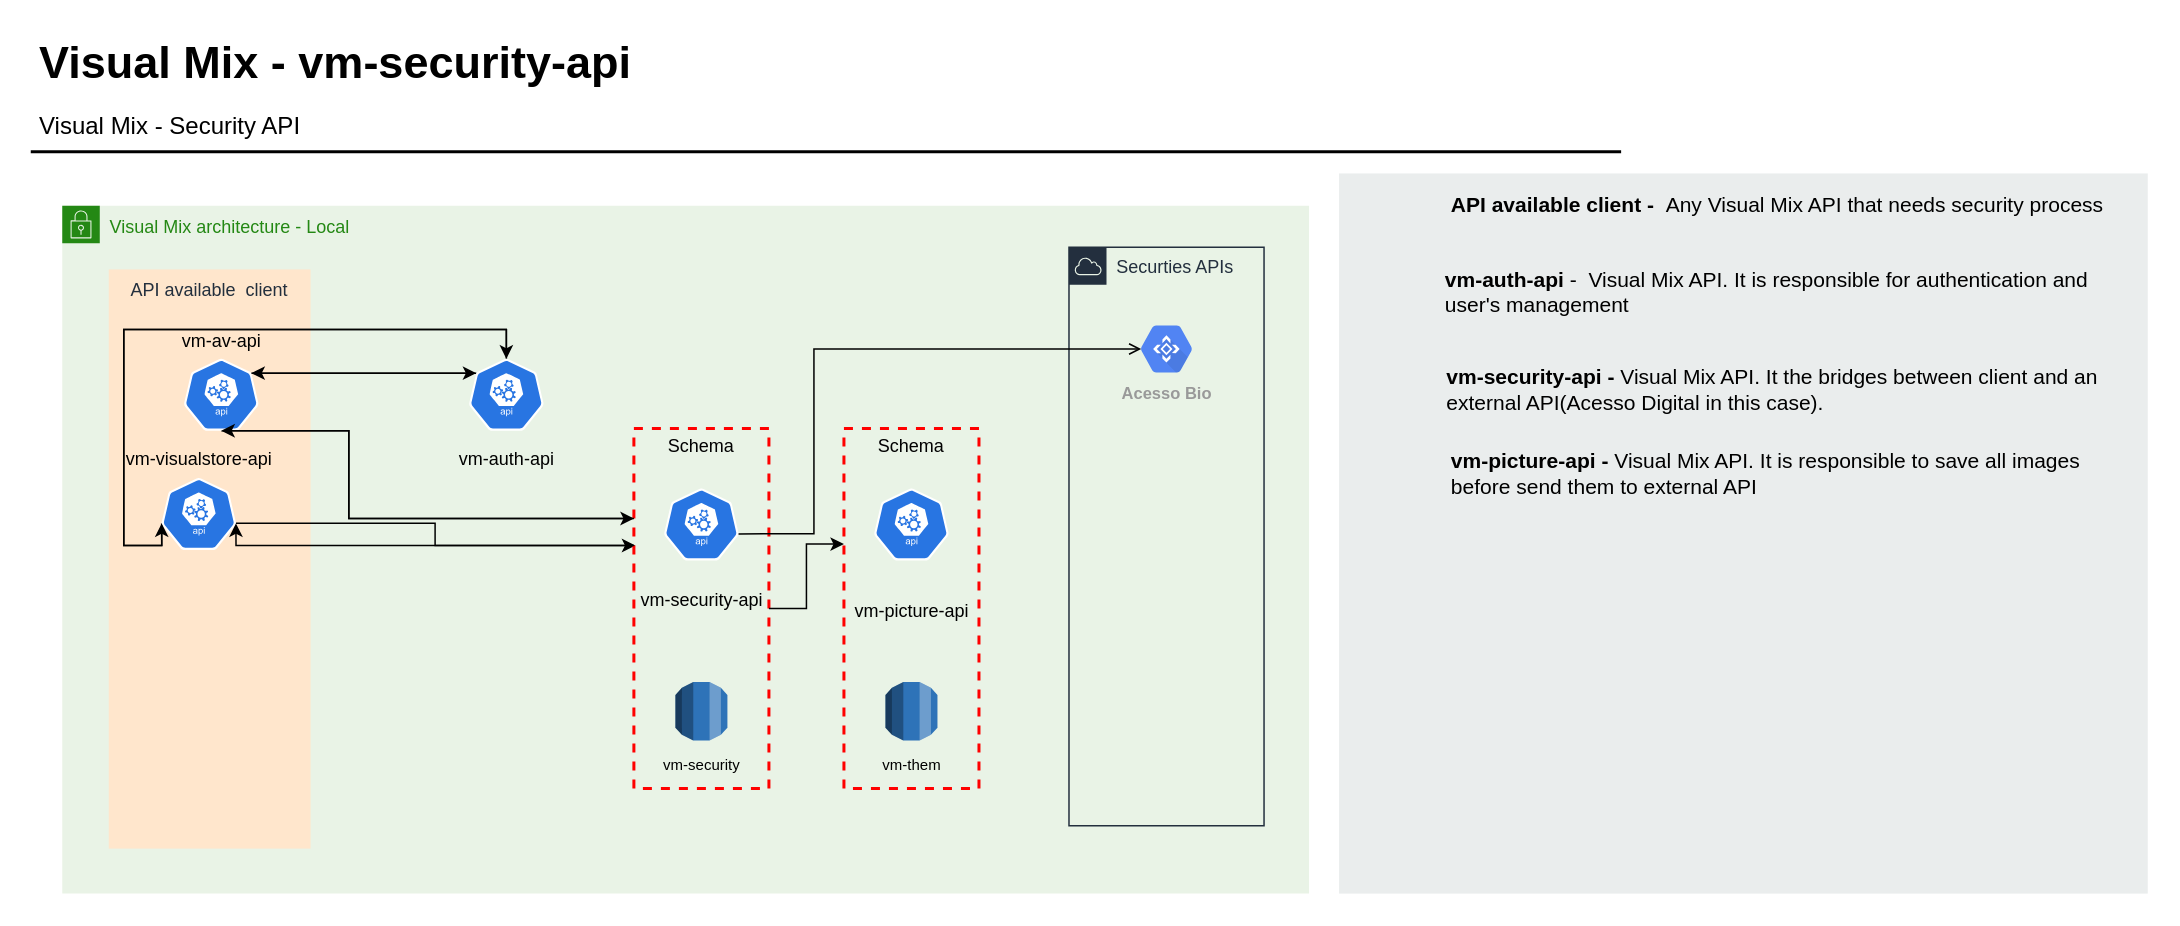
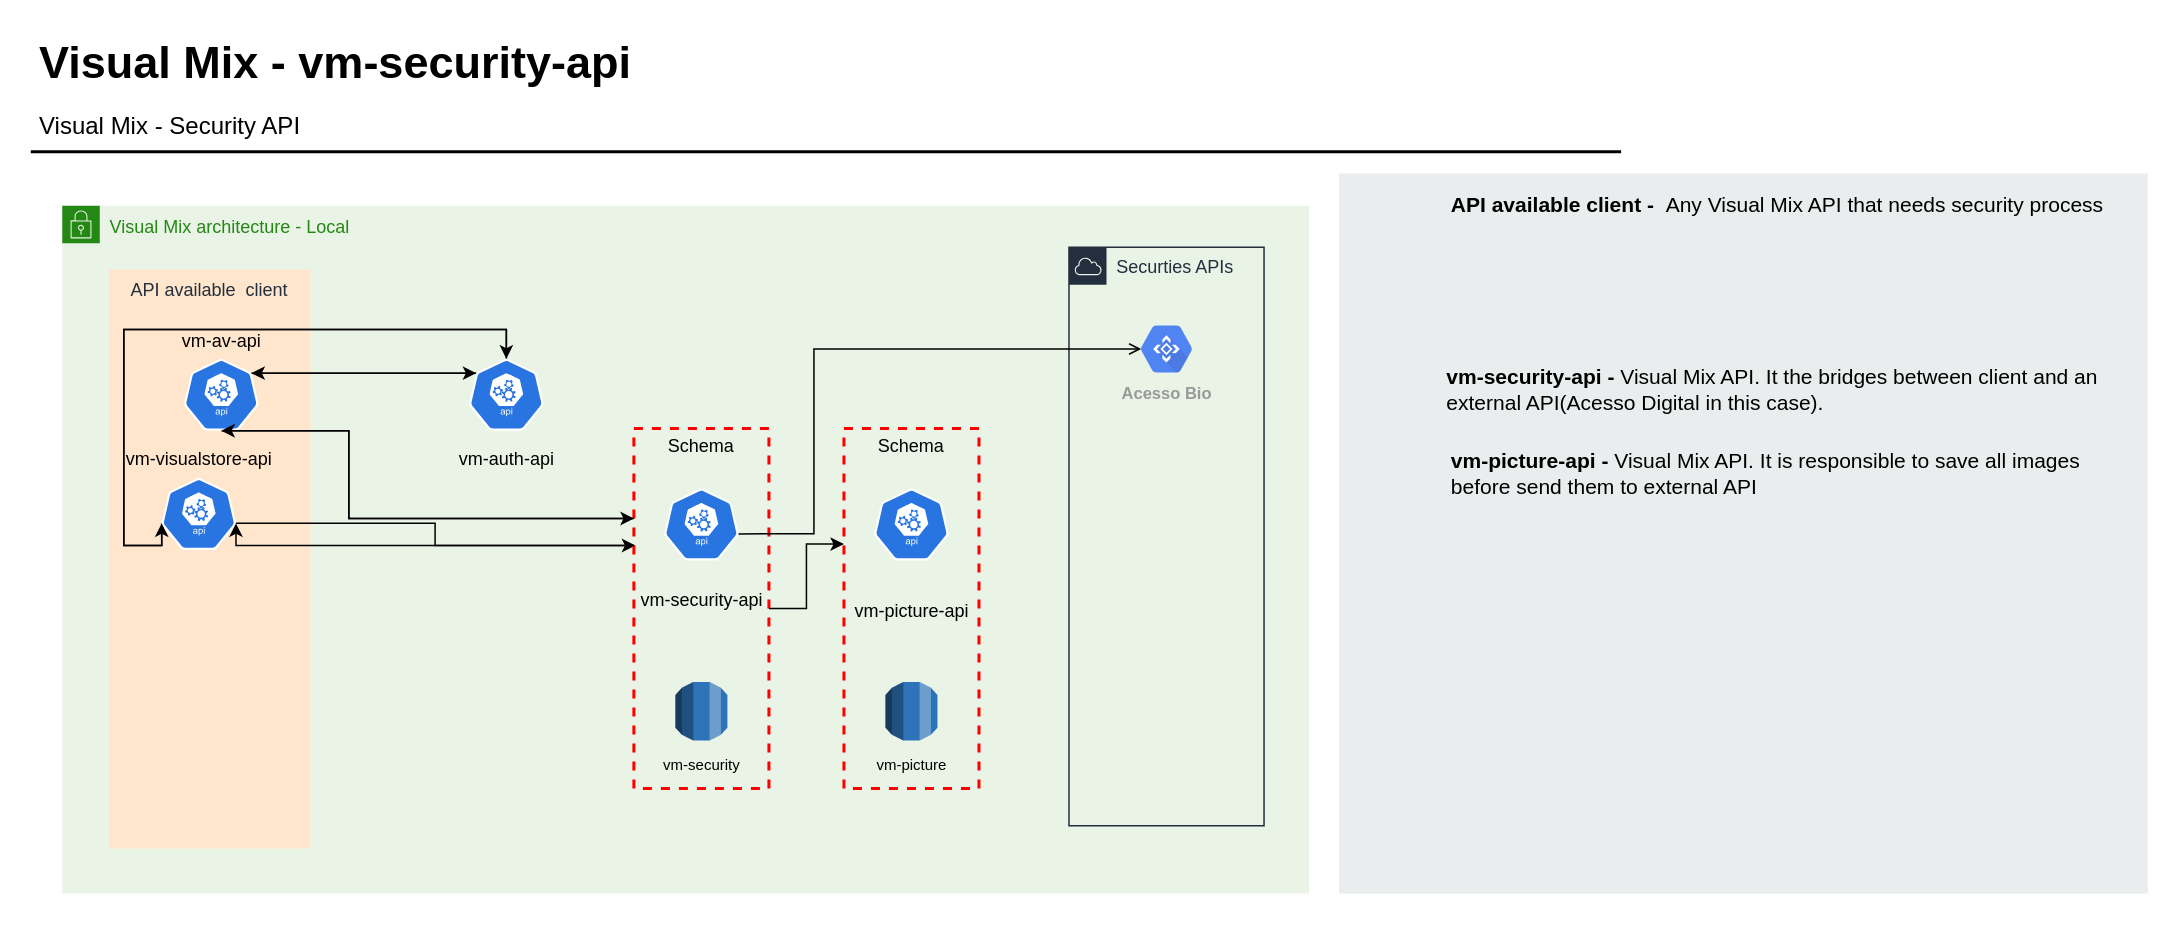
  <mxCell id="0" />
  <mxCell id="1" parent="0" />
  <mxCell id="2" value="Visual Mix architecture - Local" style="points=[[0,0],[0.25,0],[0.5,0],[0.75,0],[1,0],[1,0.25],[1,0.5],[1,0.75],[1,1],[0.75,1],[0.5,1],[0.25,1],[0,1],[0,0.75],[0,0.5],[0,0.25]];outlineConnect=0;gradientColor=none;html=1;whiteSpace=wrap;fontSize=12;fontStyle=0;shape=mxgraph.aws4.group;grIcon=mxgraph.aws4.group_security_group;grStroke=0;strokeColor=#248814;fillColor=#E9F3E6;verticalAlign=top;align=left;spacingLeft=30;fontColor=#248814;dashed=0;" parent="1" vertex="1"><mxGeometry x="41" y="136.5" width="831" height="458.5" as="geometry" /></mxCell>
  <mxCell id="3" value="" style="group" parent="1" vertex="1" connectable="0"><mxGeometry x="20" y="20.5" width="1060" height="85" as="geometry" /></mxCell>
  <mxCell id="4" value="Visual Mix - vm-security-api" style="text;html=1;resizable=0;points=[];autosize=1;align=left;verticalAlign=top;spacingTop=-4;fontSize=30;fontStyle=1" parent="3" vertex="1"><mxGeometry x="4" width="410" height="40" as="geometry" /></mxCell>
  <mxCell id="5" value="Visual Mix - Security API" style="text;html=1;resizable=0;points=[];autosize=1;align=left;verticalAlign=top;spacingTop=-4;fontSize=16" parent="3" vertex="1"><mxGeometry x="4" y="50" width="190" height="20" as="geometry" /></mxCell>
  <mxCell id="6" value="" style="line;strokeWidth=2;html=1;fontSize=14;" parent="3" vertex="1"><mxGeometry y="75" width="1060" height="10" as="geometry" /></mxCell>
  <mxCell id="7" value="API available  client" style="fillColor=#ffe6cc;strokeColor=none;dashed=0;verticalAlign=top;fontStyle=0;fontColor=#232F3D;" parent="1" vertex="1"><mxGeometry x="72" y="179" width="134.5" height="386" as="geometry" /></mxCell>
  <mxCell id="8" style="edgeStyle=orthogonalEdgeStyle;rounded=0;orthogonalLoop=1;jettySize=auto;html=1;exitX=0.9;exitY=0.2;exitDx=0;exitDy=0;exitPerimeter=0;entryX=0.1;entryY=0.2;entryDx=0;entryDy=0;entryPerimeter=0;" parent="1" source="10" target="16" edge="1"><mxGeometry relative="1" as="geometry" /></mxCell>
  <mxCell id="9" style="edgeStyle=orthogonalEdgeStyle;rounded=0;orthogonalLoop=1;jettySize=auto;html=1;exitX=0.5;exitY=1;exitDx=0;exitDy=0;exitPerimeter=0;entryX=0;entryY=0.25;entryDx=0;entryDy=0;" parent="1" source="10" target="20" edge="1"><mxGeometry relative="1" as="geometry"><Array as="points"><mxPoint x="232" y="287" /><mxPoint x="232" y="345" /></Array></mxGeometry></mxCell>
  <mxCell id="10" value="vm-av-api&lt;br&gt;&lt;br&gt;&lt;br&gt;&lt;br&gt;&lt;br&gt;&lt;br&gt;" style="html=1;dashed=0;whitespace=wrap;fillColor=#2875E2;strokeColor=#ffffff;points=[[0.005,0.63,0],[0.1,0.2,0],[0.9,0.2,0],[0.5,0,0],[0.995,0.63,0],[0.72,0.99,0],[0.5,1,0],[0.28,0.99,0]];shape=mxgraph.kubernetes.icon;prIcon=api" parent="1" vertex="1"><mxGeometry x="122" y="238.5" width="50" height="48" as="geometry" /></mxCell>
  <mxCell id="11" style="edgeStyle=orthogonalEdgeStyle;rounded=0;orthogonalLoop=1;jettySize=auto;html=1;exitX=0.005;exitY=0.63;exitDx=0;exitDy=0;exitPerimeter=0;entryX=0.5;entryY=0;entryDx=0;entryDy=0;entryPerimeter=0;" parent="1" source="13" target="16" edge="1"><mxGeometry relative="1" as="geometry"><Array as="points"><mxPoint x="82" y="363" /><mxPoint x="82" y="219" /><mxPoint x="337" y="219" /></Array></mxGeometry></mxCell>
  <mxCell id="12" style="edgeStyle=orthogonalEdgeStyle;rounded=0;orthogonalLoop=1;jettySize=auto;html=1;exitX=0.995;exitY=0.63;exitDx=0;exitDy=0;exitPerimeter=0;entryX=0.011;entryY=0.325;entryDx=0;entryDy=0;entryPerimeter=0;" parent="1" source="13" target="20" edge="1"><mxGeometry relative="1" as="geometry" /></mxCell>
  <mxCell id="13" value="vm-visualstore-api&lt;br&gt;&lt;br&gt;&lt;br&gt;&lt;br&gt;&lt;br&gt;&lt;br&gt;" style="html=1;dashed=0;whitespace=wrap;fillColor=#2875E2;strokeColor=#ffffff;points=[[0.005,0.63,0],[0.1,0.2,0],[0.9,0.2,0],[0.5,0,0],[0.995,0.63,0],[0.72,0.99,0],[0.5,1,0],[0.28,0.99,0]];shape=mxgraph.kubernetes.icon;prIcon=api" parent="1" vertex="1"><mxGeometry x="107" y="318" width="50" height="48" as="geometry" /></mxCell>
  <mxCell id="14" style="edgeStyle=orthogonalEdgeStyle;rounded=0;orthogonalLoop=1;jettySize=auto;html=1;exitX=0.5;exitY=0;exitDx=0;exitDy=0;exitPerimeter=0;entryX=0.005;entryY=0.63;entryDx=0;entryDy=0;entryPerimeter=0;" parent="1" source="16" target="13" edge="1"><mxGeometry relative="1" as="geometry"><Array as="points"><mxPoint x="337" y="219" /><mxPoint x="82" y="219" /><mxPoint x="82" y="363" /></Array></mxGeometry></mxCell>
  <mxCell id="15" style="edgeStyle=orthogonalEdgeStyle;rounded=0;orthogonalLoop=1;jettySize=auto;html=1;exitX=0.1;exitY=0.2;exitDx=0;exitDy=0;exitPerimeter=0;entryX=0.9;entryY=0.2;entryDx=0;entryDy=0;entryPerimeter=0;" parent="1" source="16" target="10" edge="1"><mxGeometry relative="1" as="geometry" /></mxCell>
  <mxCell id="16" value="&lt;br&gt;&lt;br&gt;&lt;br&gt;&lt;br&gt;&lt;br&gt;&lt;br&gt;&lt;br&gt;&lt;br&gt;&lt;br&gt;&lt;br&gt;vm-auth-api&lt;br&gt;&lt;br&gt;&lt;br&gt;&lt;br&gt;&lt;br&gt;" style="html=1;dashed=0;whitespace=wrap;fillColor=#2875E2;strokeColor=#ffffff;points=[[0.005,0.63,0],[0.1,0.2,0],[0.9,0.2,0],[0.5,0,0],[0.995,0.63,0],[0.72,0.99,0],[0.5,1,0],[0.28,0.99,0]];shape=mxgraph.kubernetes.icon;prIcon=api" parent="1" vertex="1"><mxGeometry x="312" y="238.5" width="50" height="48" as="geometry" /></mxCell>
  <mxCell id="17" value="" style="group" parent="1" vertex="1" connectable="0"><mxGeometry x="422" y="285" width="90" height="240" as="geometry" /></mxCell>
  <mxCell id="18" value="" style="group" parent="17" vertex="1" connectable="0"><mxGeometry width="90" height="240" as="geometry" /></mxCell>
  <mxCell id="19" value="" style="group" parent="18" vertex="1" connectable="0"><mxGeometry width="90" height="240" as="geometry" /></mxCell>
  <mxCell id="20" value="Schema" style="fontStyle=0;verticalAlign=top;align=center;spacingTop=-2;fillColor=none;rounded=0;whiteSpace=wrap;html=1;strokeColor=#FF0000;strokeWidth=2;dashed=1;container=1;collapsible=0;expand=0;recursiveResize=0;" parent="19" vertex="1"><mxGeometry width="90" height="240" as="geometry" /></mxCell>
  <mxCell id="21" value="&lt;br&gt;&lt;br&gt;&lt;br&gt;&lt;br&gt;&lt;br&gt;&lt;br&gt;&lt;br&gt;&lt;br&gt;&lt;br&gt;&lt;br&gt;&lt;br&gt;&lt;br&gt;vm-security-api&lt;br&gt;&lt;br&gt;&lt;br&gt;&lt;br&gt;&lt;br&gt;&lt;br&gt;" style="html=1;dashed=0;whitespace=wrap;fillColor=#2875E2;strokeColor=#ffffff;points=[[0.005,0.63,0],[0.1,0.2,0],[0.9,0.2,0],[0.5,0,0],[0.995,0.63,0],[0.72,0.99,0],[0.5,1,0],[0.28,0.99,0]];shape=mxgraph.kubernetes.icon;prIcon=api" parent="20" vertex="1"><mxGeometry x="20" y="40" width="50" height="48" as="geometry" /></mxCell>
  <mxCell id="22" value="&lt;span style=&quot;font-size: 10px&quot;&gt;vm-security&lt;/span&gt;" style="outlineConnect=0;dashed=0;verticalLabelPosition=bottom;verticalAlign=top;align=center;html=1;shape=mxgraph.aws3.rds;fillColor=#2E73B8;gradientColor=none;fontSize=14;" parent="20" vertex="1"><mxGeometry x="27.67" y="169" width="34.66" height="39" as="geometry" /></mxCell>
  <mxCell id="23" value="Securties APIs" style="points=[[0,0],[0.25,0],[0.5,0],[0.75,0],[1,0],[1,0.25],[1,0.5],[1,0.75],[1,1],[0.75,1],[0.5,1],[0.25,1],[0,1],[0,0.75],[0,0.5],[0,0.25]];outlineConnect=0;gradientColor=none;html=1;whiteSpace=wrap;fontSize=12;fontStyle=0;shape=mxgraph.aws4.group;grIcon=mxgraph.aws4.group_aws_cloud;strokeColor=#232F3E;fillColor=none;verticalAlign=top;align=left;spacingLeft=30;fontColor=#232F3E;dashed=0;" parent="1" vertex="1"><mxGeometry x="712" y="164.25" width="130" height="385.5" as="geometry" /></mxCell>
  <mxCell id="24" value="Acesso Bio" style="html=1;fillColor=#5184F3;strokeColor=none;verticalAlign=top;labelPosition=center;verticalLabelPosition=bottom;align=center;spacingTop=-6;fontSize=11;fontStyle=1;fontColor=#999999;shape=mxgraph.gcp2.hexIcon;prIcon=cloud_apis" parent="1" vertex="1"><mxGeometry x="751.05" y="209" width="51.9" height="46" as="geometry" /></mxCell>
  <mxCell id="25" style="edgeStyle=orthogonalEdgeStyle;rounded=0;orthogonalLoop=1;jettySize=auto;html=1;exitX=0.995;exitY=0.63;exitDx=0;exitDy=0;exitPerimeter=0;entryX=0.175;entryY=0.5;entryDx=0;entryDy=0;entryPerimeter=0;endArrow=open;" parent="1" source="21" target="24" edge="1"><mxGeometry relative="1" as="geometry"><Array as="points"><mxPoint x="542" y="355" /><mxPoint x="542" y="232" /></Array></mxGeometry></mxCell>
  <mxCell id="26" style="edgeStyle=orthogonalEdgeStyle;rounded=0;orthogonalLoop=1;jettySize=auto;html=1;exitX=0;exitY=0.25;exitDx=0;exitDy=0;entryX=0.5;entryY=1;entryDx=0;entryDy=0;entryPerimeter=0;" parent="1" source="20" target="10" edge="1"><mxGeometry relative="1" as="geometry"><Array as="points"><mxPoint x="232" y="345" /><mxPoint x="232" y="287" /></Array></mxGeometry></mxCell>
  <mxCell id="27" style="edgeStyle=orthogonalEdgeStyle;rounded=0;orthogonalLoop=1;jettySize=auto;html=1;entryX=0.995;entryY=0.63;entryDx=0;entryDy=0;entryPerimeter=0;" parent="1" target="13" edge="1"><mxGeometry relative="1" as="geometry"><mxPoint x="422" y="363" as="sourcePoint" /><Array as="points"><mxPoint x="422" y="363" /></Array></mxGeometry></mxCell>
  <mxCell id="28" value="" style="group" parent="1" vertex="1" connectable="0"><mxGeometry x="562" y="285" width="90" height="240" as="geometry" /></mxCell>
  <mxCell id="29" value="" style="group" parent="28" vertex="1" connectable="0"><mxGeometry width="90" height="240" as="geometry" /></mxCell>
  <mxCell id="30" value="" style="group" parent="29" vertex="1" connectable="0"><mxGeometry width="90" height="240" as="geometry" /></mxCell>
  <mxCell id="31" value="Schema" style="fontStyle=0;verticalAlign=top;align=center;spacingTop=-2;fillColor=none;rounded=0;whiteSpace=wrap;html=1;strokeColor=#FF0000;strokeWidth=2;dashed=1;container=1;collapsible=0;expand=0;recursiveResize=0;" parent="30" vertex="1"><mxGeometry width="90" height="240" as="geometry" /></mxCell>
  <mxCell id="32" value="&lt;br&gt;&lt;br&gt;&lt;br&gt;&lt;br&gt;&lt;br&gt;&lt;br&gt;&lt;br&gt;&lt;br&gt;&lt;br&gt;&lt;br&gt;&lt;br&gt;&lt;br&gt;vm-picture-api&lt;br&gt;&lt;br&gt;&lt;br&gt;&lt;br&gt;&lt;br&gt;" style="html=1;dashed=0;whitespace=wrap;fillColor=#2875E2;strokeColor=#ffffff;points=[[0.005,0.63,0],[0.1,0.2,0],[0.9,0.2,0],[0.5,0,0],[0.995,0.63,0],[0.72,0.99,0],[0.5,1,0],[0.28,0.99,0]];shape=mxgraph.kubernetes.icon;prIcon=api" parent="31" vertex="1"><mxGeometry x="20" y="40" width="50" height="48" as="geometry" /></mxCell>
- <mxCell id="33" value="&lt;span style=&quot;font-size: 10px&quot;&gt;vm-them&lt;/span&gt;" style="outlineConnect=0;dashed=0;verticalLabelPosition=bottom;verticalAlign=top;align=center;html=1;shape=mxgraph.aws3.rds;fillColor=#2E73B8;gradientColor=none;fontSize=14;" parent="31" vertex="1"><mxGeometry x="27.67" y="169" width="34.66" height="39" as="geometry" /></mxCell>
+ <mxCell id="33" value="&lt;span style=&quot;font-size: 10px&quot;&gt;vm-picture&lt;/span&gt;" style="outlineConnect=0;dashed=0;verticalLabelPosition=bottom;verticalAlign=top;align=center;html=1;shape=mxgraph.aws3.rds;fillColor=#2E73B8;gradientColor=none;fontSize=14;" parent="31" vertex="1"><mxGeometry x="27.67" y="169" width="34.66" height="39" as="geometry" /></mxCell>
  <mxCell id="34" style="edgeStyle=orthogonalEdgeStyle;rounded=0;orthogonalLoop=1;jettySize=auto;html=1;exitX=1;exitY=0.5;exitDx=0;exitDy=0;entryX=0;entryY=0.321;entryDx=0;entryDy=0;entryPerimeter=0;" parent="1" source="20" target="31" edge="1"><mxGeometry relative="1" as="geometry" /></mxCell>
  <mxCell id="35" value="" style="group" parent="1" vertex="1" connectable="0"><mxGeometry x="892" y="115" width="539" height="480" as="geometry" /></mxCell>
  <mxCell id="36" value="" style="rounded=0;whiteSpace=wrap;html=1;fillColor=#EAEDED;fontSize=22;fontColor=#FFFFFF;strokeColor=none;labelBackgroundColor=none;" parent="35" vertex="1"><mxGeometry width="539" height="480" as="geometry" /></mxCell>
- <mxCell id="37" value="&lt;b&gt;vm-auth-api &lt;/b&gt;- &amp;nbsp;Visual Mix API. It is responsible for authentication and user's management&amp;nbsp;" style="text;html=1;align=left;verticalAlign=top;spacingTop=-4;fontSize=14;labelBackgroundColor=none;whiteSpace=wrap;" parent="1" vertex="1"><mxGeometry x="960.5" y="175" width="449" height="46.5" as="geometry" /></mxCell>
  <mxCell id="38" value="&lt;b&gt;vm-security-api&amp;nbsp;&lt;/b&gt;&lt;b&gt;-&amp;nbsp;&lt;/b&gt;Visual Mix API. It the bridges between client and an external API(Acesso Digital in this case)." style="text;html=1;align=left;verticalAlign=top;spacingTop=-4;fontSize=14;labelBackgroundColor=none;whiteSpace=wrap;" parent="1" vertex="1"><mxGeometry x="961.5" y="239.5" width="450" height="117" as="geometry" /></mxCell>
  <mxCell id="39" value="&lt;span&gt;&lt;b&gt;vm-picture-api&amp;nbsp;&lt;/b&gt;&lt;/span&gt;&lt;b&gt;-&amp;nbsp;&lt;/b&gt;Visual Mix API. It is responsible to save all images before send them to external API" style="text;html=1;align=left;verticalAlign=top;spacingTop=-4;fontSize=14;labelBackgroundColor=none;whiteSpace=wrap;" parent="1" vertex="1"><mxGeometry x="965" y="295.5" width="450" height="49.5" as="geometry" /></mxCell>
  <mxCell id="40" value="&lt;b&gt;API available client&amp;nbsp;&lt;/b&gt;&lt;b&gt;- &amp;nbsp;&lt;/b&gt;Any&lt;b&gt;&amp;nbsp;&lt;/b&gt;Visual Mix API that needs security process" style="text;html=1;align=left;verticalAlign=top;spacingTop=-4;fontSize=14;labelBackgroundColor=none;whiteSpace=wrap;" parent="1" vertex="1"><mxGeometry x="965" y="125" width="449" height="38.5" as="geometry" /></mxCell>
